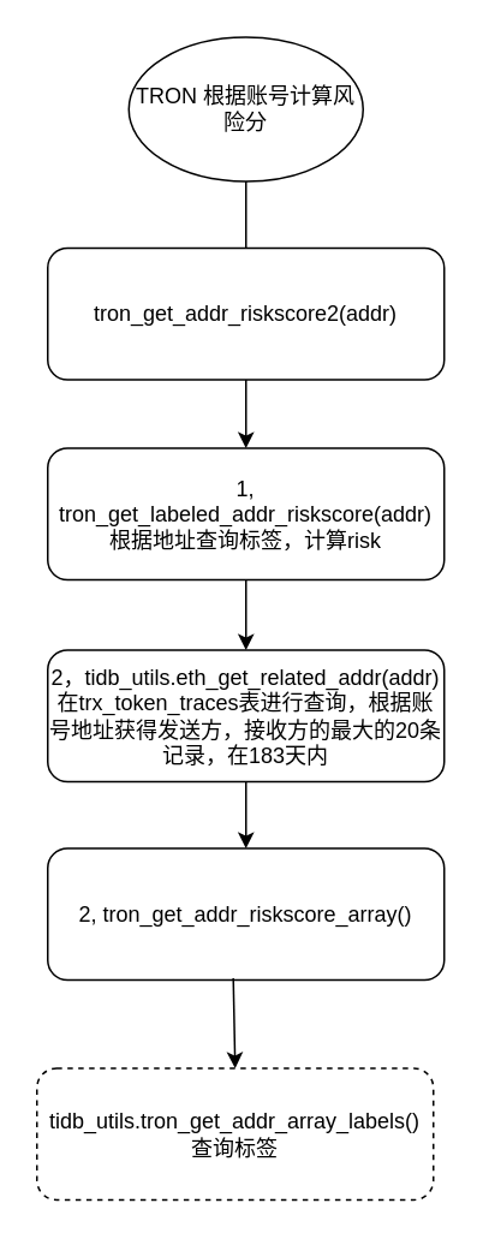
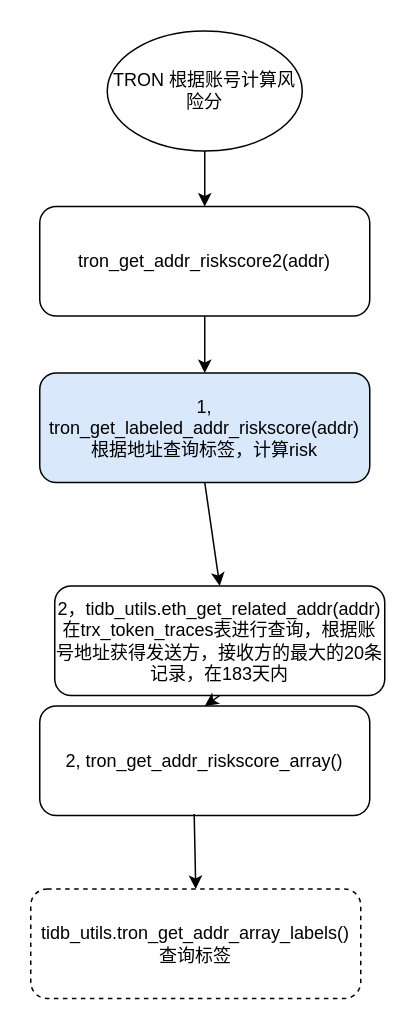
  <mxCell id="0" />
  <mxCell id="1" parent="0" />
  <mxCell id="2" value="TRON 根据账号计算风险分 " style="ellipse;whiteSpace=wrap;html=1;" vertex="1" parent="1"><mxGeometry x="71" y="20" width="130" height="80" as="geometry" /></mxCell>
  <mxCell id="3" value="tron_get_addr_riskscore2(addr)" style="rounded=1;whiteSpace=wrap;html=1;" vertex="1" parent="1"><mxGeometry x="26" y="137" width="220" height="73" as="geometry" /></mxCell>
- <mxCell id="4" value="" style="endArrow=none;html=1;exitX=0.5;exitY=1;exitDx=0;exitDy=0;entryX=0.5;entryY=0;entryDx=0;entryDy=0;" edge="1" parent="1" source="2" target="3"><mxGeometry width="50" height="50" relative="1" as="geometry"><mxPoint x="106" y="360" as="sourcePoint" /><mxPoint x="126" y="140" as="targetPoint" /></mxGeometry></mxCell>
- <mxCell id="5" value="1, tron_get_labeled_addr_riskscore(addr)&lt;br&gt;根据地址查询标签，计算risk" style="rounded=1;whiteSpace=wrap;html=1;" vertex="1" parent="1"><mxGeometry x="26" y="248" width="220" height="73" as="geometry" /></mxCell>
+ <mxCell id="4" value="" style="endArrow=classic;html=1;exitX=0.5;exitY=1;exitDx=0;exitDy=0;entryX=0.5;entryY=0;entryDx=0;entryDy=0;" edge="1" parent="1" source="2" target="3"><mxGeometry width="50" height="50" relative="1" as="geometry"><mxPoint x="106" y="360" as="sourcePoint" /><mxPoint x="126" y="140" as="targetPoint" /></mxGeometry></mxCell>
+ <mxCell id="5" value="1, tron_get_labeled_addr_riskscore(addr)&lt;br&gt;根据地址查询标签，计算risk" style="rounded=1;whiteSpace=wrap;html=1;fillColor=#dae8fc;" vertex="1" parent="1"><mxGeometry x="26" y="248" width="220" height="73" as="geometry" /></mxCell>
  <mxCell id="6" value="" style="endArrow=classic;html=1;exitX=0.5;exitY=1;exitDx=0;exitDy=0;entryX=0.5;entryY=0;entryDx=0;entryDy=0;" edge="1" parent="1" source="3" target="5"><mxGeometry width="50" height="50" relative="1" as="geometry"><mxPoint x="346" y="300" as="sourcePoint" /><mxPoint x="396" y="250" as="targetPoint" /></mxGeometry></mxCell>
- <mxCell id="7" value="&lt;div&gt;2，tidb_utils.eth_get_related_addr(addr)&lt;/div&gt;&lt;div&gt;在trx_token_traces表进行查询，根据账号地址获得发送方，接收方的最大的20条记录，在183天内&lt;br&gt;&lt;/div&gt;" style="rounded=1;whiteSpace=wrap;html=1;" vertex="1" parent="1"><mxGeometry x="26" y="360" width="220" height="73" as="geometry" /></mxCell>
+ <mxCell id="7" value="&lt;div&gt;2，tidb_utils.eth_get_related_addr(addr)&lt;/div&gt;&lt;div&gt;在trx_token_traces表进行查询，根据账号地址获得发送方，接收方的最大的20条记录，在183天内&lt;br&gt;&lt;/div&gt;" style="rounded=1;whiteSpace=wrap;html=1;" vertex="1" parent="1"><mxGeometry x="36" y="390" width="220" height="73" as="geometry" /></mxCell>
  <mxCell id="8" value="" style="endArrow=classic;html=1;exitX=0.5;exitY=1;exitDx=0;exitDy=0;entryX=0.5;entryY=0;entryDx=0;entryDy=0;" edge="1" parent="1" source="5" target="7"><mxGeometry width="50" height="50" relative="1" as="geometry"><mxPoint x="376" y="410" as="sourcePoint" /><mxPoint x="426" y="360" as="targetPoint" /></mxGeometry></mxCell>
  <mxCell id="9" value="2, tron_get_addr_riskscore_array()" style="rounded=1;whiteSpace=wrap;html=1;" vertex="1" parent="1"><mxGeometry x="26" y="470" width="220" height="73" as="geometry" /></mxCell>
  <mxCell id="10" value="" style="endArrow=classic;html=1;exitX=0.5;exitY=1;exitDx=0;exitDy=0;entryX=0.5;entryY=0;entryDx=0;entryDy=0;entryPerimeter=0;" edge="1" parent="1" source="7" target="9"><mxGeometry width="50" height="50" relative="1" as="geometry"><mxPoint x="406" y="520" as="sourcePoint" /><mxPoint x="136" y="490" as="targetPoint" /></mxGeometry></mxCell>
  <mxCell id="11" value="tidb_utils.tron_get_addr_array_labels()&lt;br&gt;查询标签" style="rounded=1;whiteSpace=wrap;html=1;dashed=1;" vertex="1" parent="1"><mxGeometry x="20" y="592" width="220" height="73" as="geometry" /></mxCell>
  <mxCell id="12" value="" style="endArrow=classic;html=1;exitX=0.468;exitY=0.986;exitDx=0;exitDy=0;exitPerimeter=0;entryX=0.5;entryY=0;entryDx=0;entryDy=0;" edge="1" parent="1" source="9" target="11"><mxGeometry width="50" height="50" relative="1" as="geometry"><mxPoint x="336" y="650" as="sourcePoint" /><mxPoint x="386" y="600" as="targetPoint" /></mxGeometry></mxCell>
